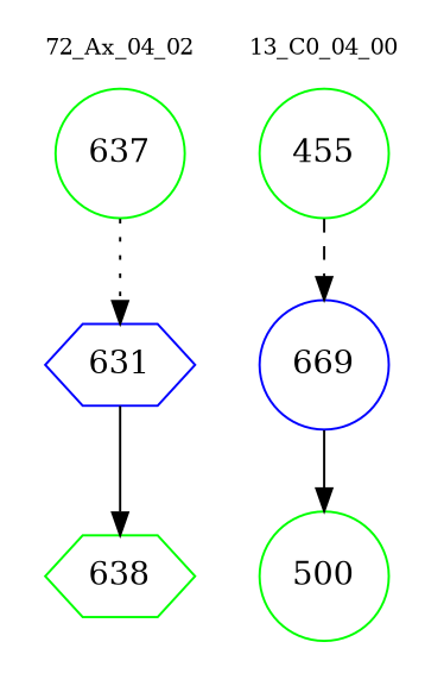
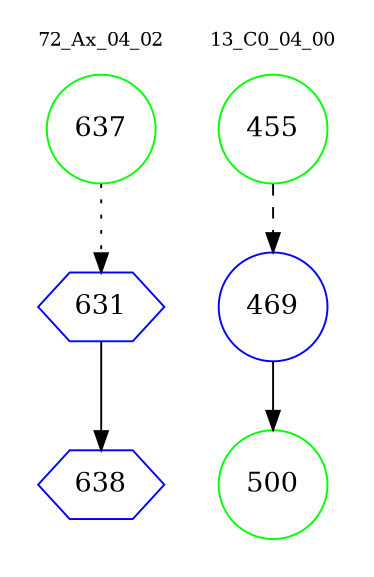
  digraph {
    node [color=green shape=circle]
    edge [color=black style=solid]
    n1 [label=637]
    n2 [color=blue label=631 shape=hexagon]
-   n3 [label=638 shape=hexagon]
+   n3 [color=blue label=638 shape=hexagon]
    n4 [label=455]
-   n5 [color=blue label=669]
+   n5 [color=blue label=469]
    n6 [label=500]
    subgraph cluster_1 {
      color=white
      fontsize=10
      label="72_Ax_04_02"
      n1
      n2
      n3
    }
    subgraph cluster_2 {
      color=white
      fontsize=10
      label="13_C0_04_00"
      n4
      n5
      n6
    }
    n1 -> n2 [style=dotted]
    n2 -> n3
    n4 -> n5 [style=dashed]
    n5 -> n6
  }
